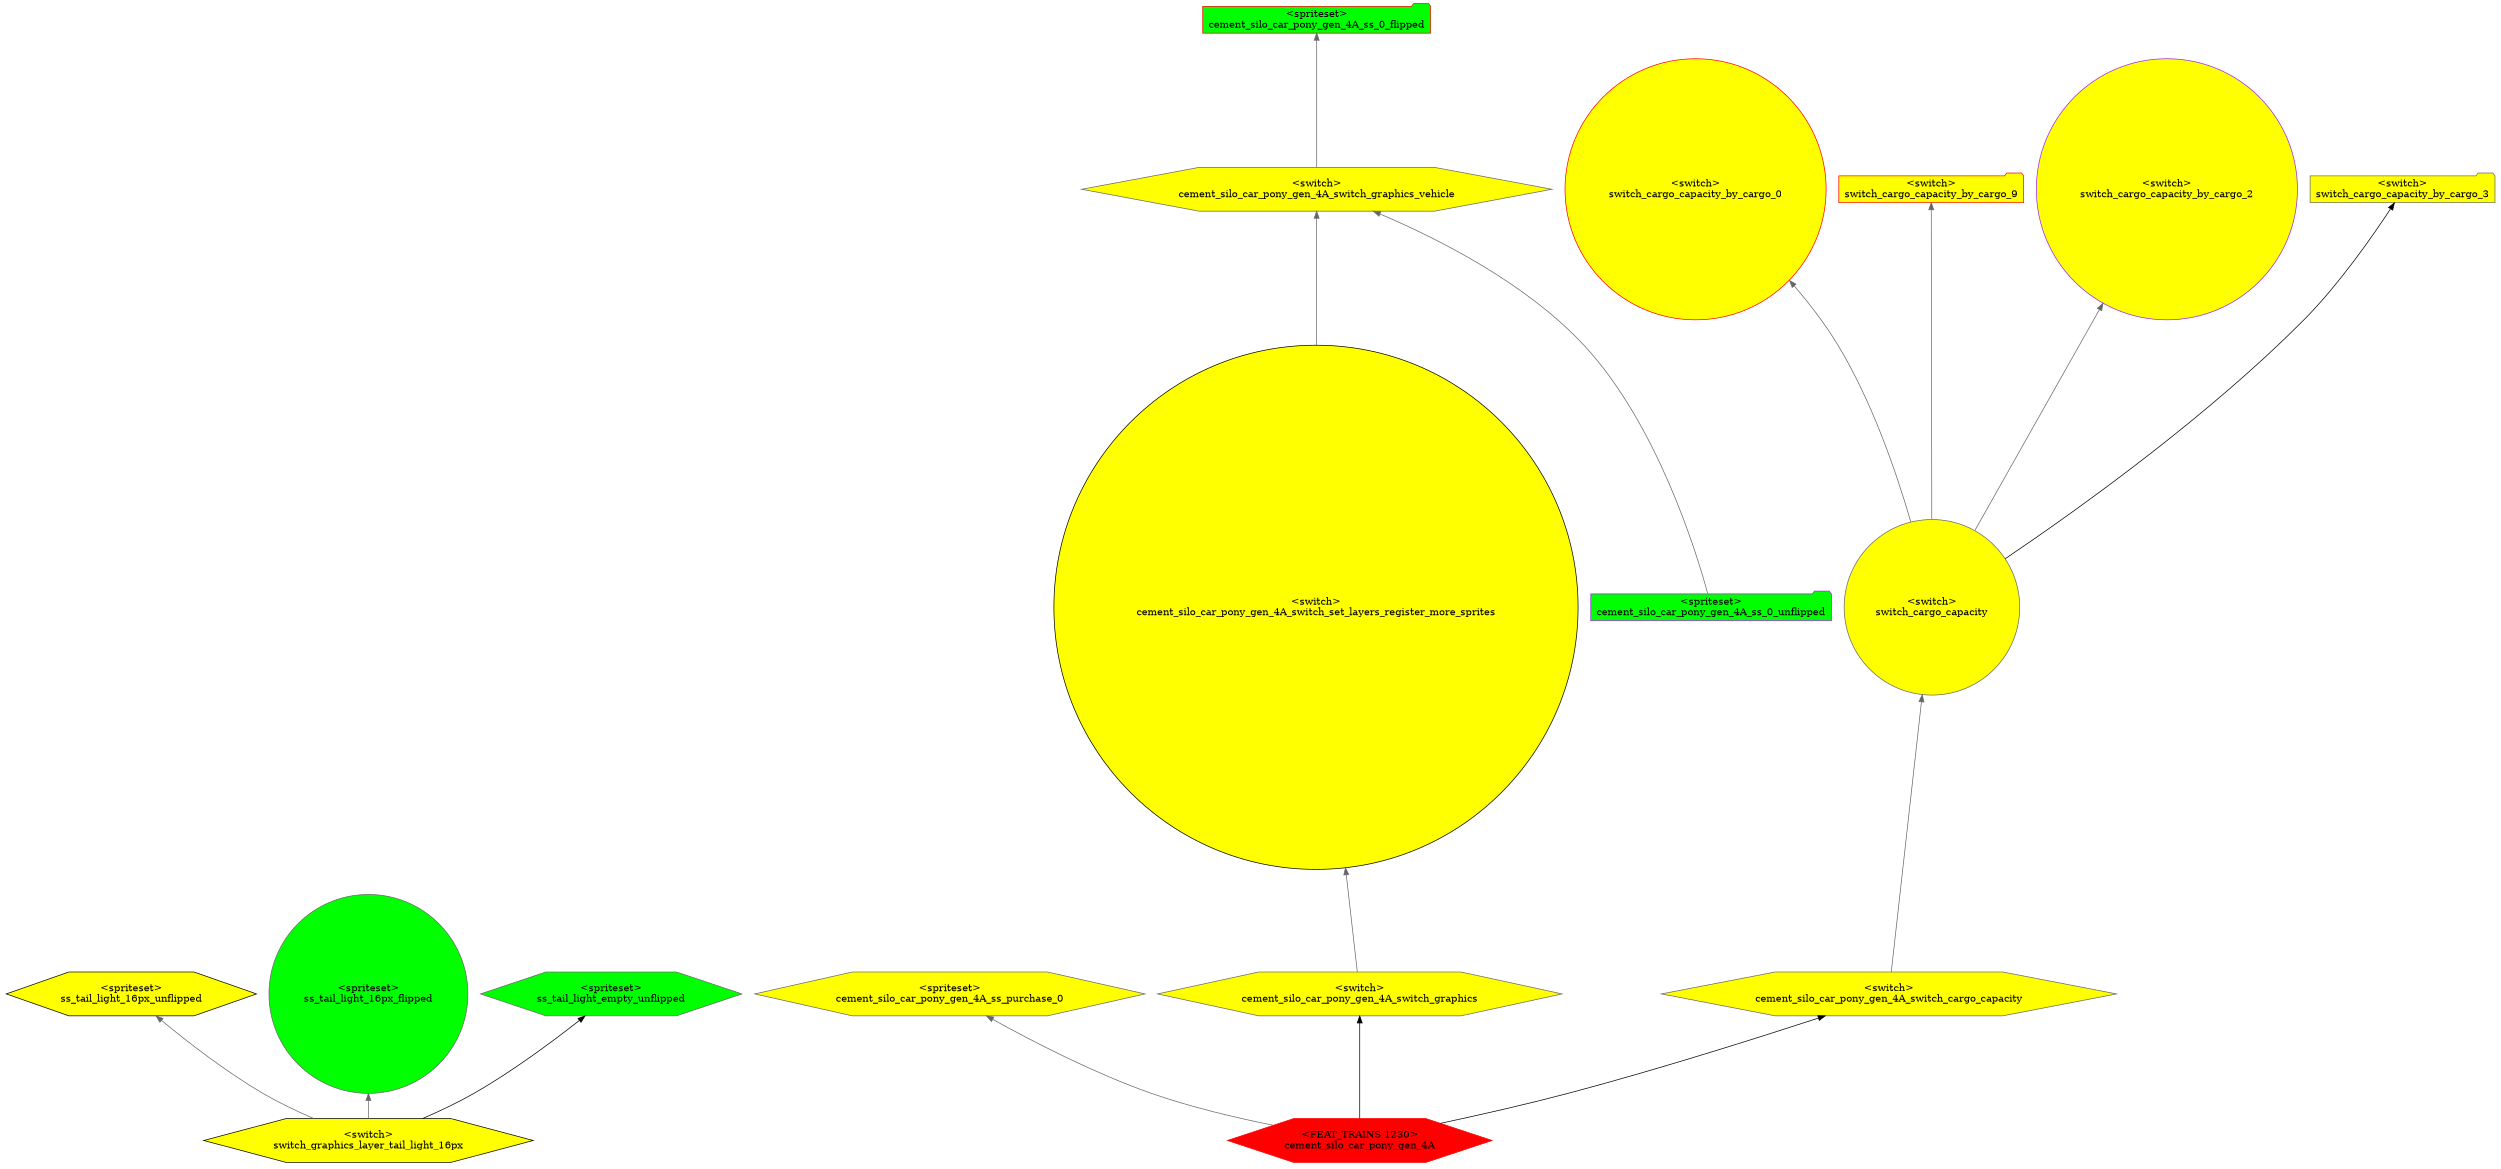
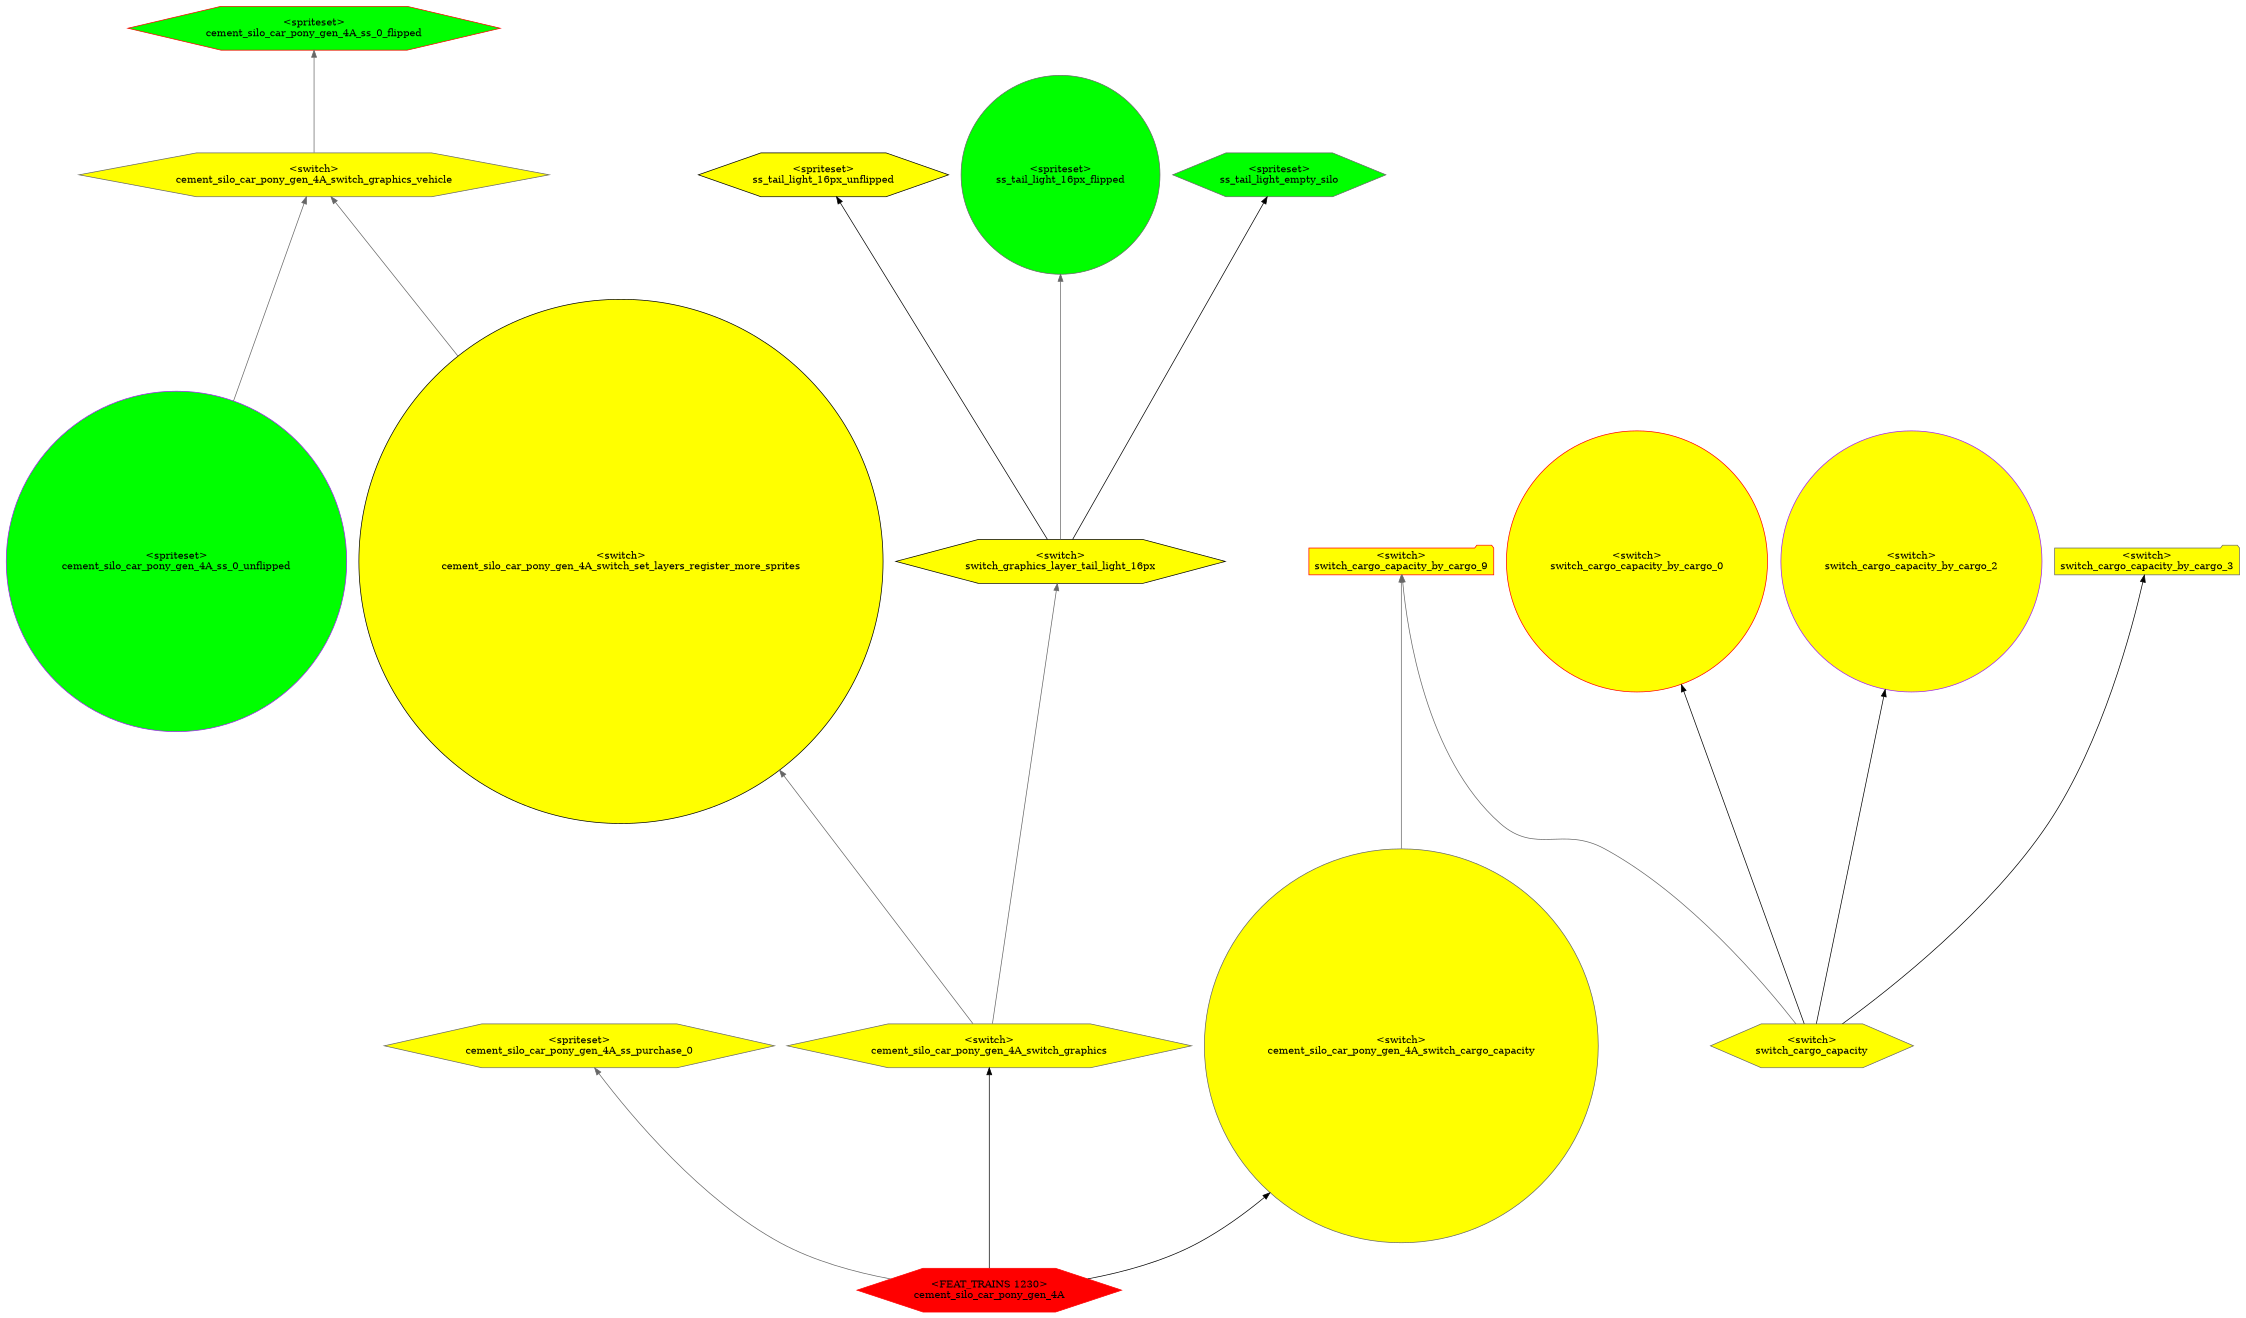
  digraph {
    rankdir=BT
    node [color=gray40 fillcolor=yellow shape=hexagon style=filled]
    edge [color=gray40]
    n1 [color=black label="<spriteset>\nss_tail_light_16px_unflipped"]
    n2 [fillcolor=green label="<spriteset>\nss_tail_light_16px_flipped" shape=circle]
-   n3 [fillcolor=green label="<spriteset>\nss_tail_light_empty_unflipped"]
+   n3 [fillcolor=green label="<spriteset>\nss_tail_light_empty_silo"]
    n4 [color=black label="<switch>\nswitch_graphics_layer_tail_light_16px"]
    n5 [color=red label="<switch>\nswitch_cargo_capacity_by_cargo_0" shape=circle]
    n6 [color=red label="<switch>\nswitch_cargo_capacity_by_cargo_9" shape=folder]
    n7 [color=purple label="<switch>\nswitch_cargo_capacity_by_cargo_2" shape=circle]
    n8 [label="<switch>\nswitch_cargo_capacity_by_cargo_3" shape=folder]
-   n9 [label="<switch>\nswitch_cargo_capacity" shape=circle]
-   n10 [color=purple fillcolor=green label="<spriteset>\ncement_silo_car_pony_gen_4A_ss_0_unflipped" shape=folder]
+   n9 [label="<switch>\nswitch_cargo_capacity"]
+   n10 [color=purple fillcolor=green label="<spriteset>\ncement_silo_car_pony_gen_4A_ss_0_unflipped" shape=circle]
    n11 [label="<switch>\ncement_silo_car_pony_gen_4A_switch_graphics_vehicle"]
-   n12 [color=red fillcolor=green label="<spriteset>\ncement_silo_car_pony_gen_4A_ss_0_flipped" shape=folder]
+   n12 [color=red fillcolor=green label="<spriteset>\ncement_silo_car_pony_gen_4A_ss_0_flipped"]
    n13 [label="<spriteset>\ncement_silo_car_pony_gen_4A_ss_purchase_0"]
    n14 [color=black label="<switch>\ncement_silo_car_pony_gen_4A_switch_set_layers_register_more_sprites" shape=circle]
    n15 [label="<switch>\ncement_silo_car_pony_gen_4A_switch_graphics"]
-   n16 [label="<switch>\ncement_silo_car_pony_gen_4A_switch_cargo_capacity"]
+   n16 [label="<switch>\ncement_silo_car_pony_gen_4A_switch_cargo_capacity" shape=circle]
    n17 [color=red fillcolor=red label="<FEAT_TRAINS 1230>\ncement_silo_car_pony_gen_4A"]
-   n4 -> n1
+   n4 -> n1 [color=black]
    n4 -> n2
    n4 -> n3 [color=black]
-   n9 -> n5
+   n9 -> n5 [color=black]
    n9 -> n6
-   n9 -> n7
+   n9 -> n7 [color=black]
    n9 -> n8 [color=black]
    n10 -> n11
    n11 -> n12
    n14 -> n11
+   n15 -> n4
    n15 -> n14
-   n16 -> n9
+   n16 -> n6
    n17 -> n13
    n17 -> n15 [color=black]
    n17 -> n16 [color=black]
  }
